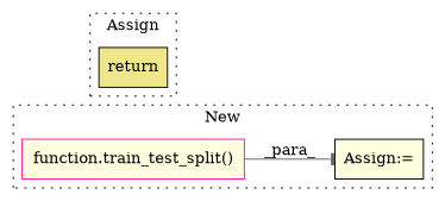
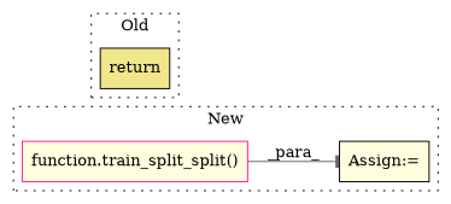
  digraph {
    rankdir=LR
    node [shape=box style=filled fillcolor=lightyellow color=black]
-   n1 [a=75 l="26,40" label="function.train_test_split()" s="2438,2477" color=deeppink]
+   n1 [a=75 l="26,40" label="function.train_split_split()" s="2438,2477" color=deeppink]
    n2 [a=68 l=19 label="Assign:=" s=2419]
    n3 [a=93 l=7 label=return s=2627 fillcolor=khaki]
    subgraph cluster_1 {
      label=New
      style=dotted
      n1
      n2
    }
    subgraph cluster_2 {
-     label=Assign
+     label=Old
      style=dotted
      n3
    }
    n1 -> n2 [label=_para_ color=gray40 arrowhead=tee]
  }
